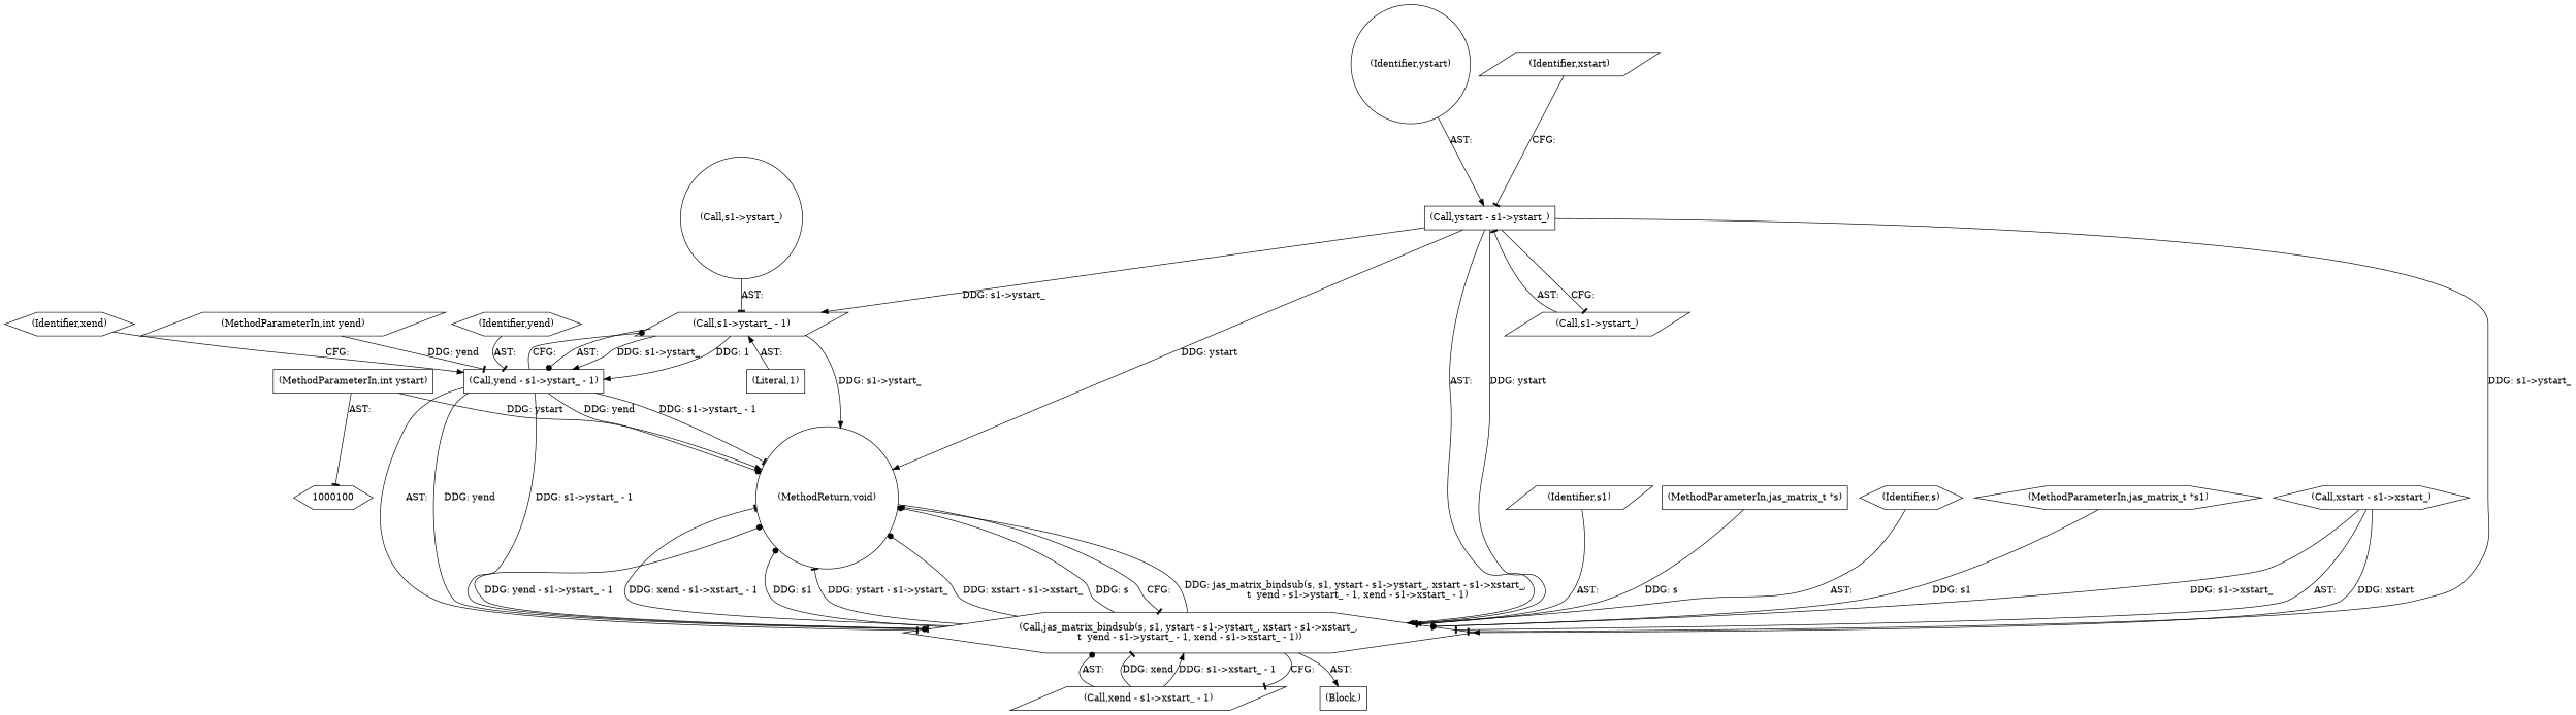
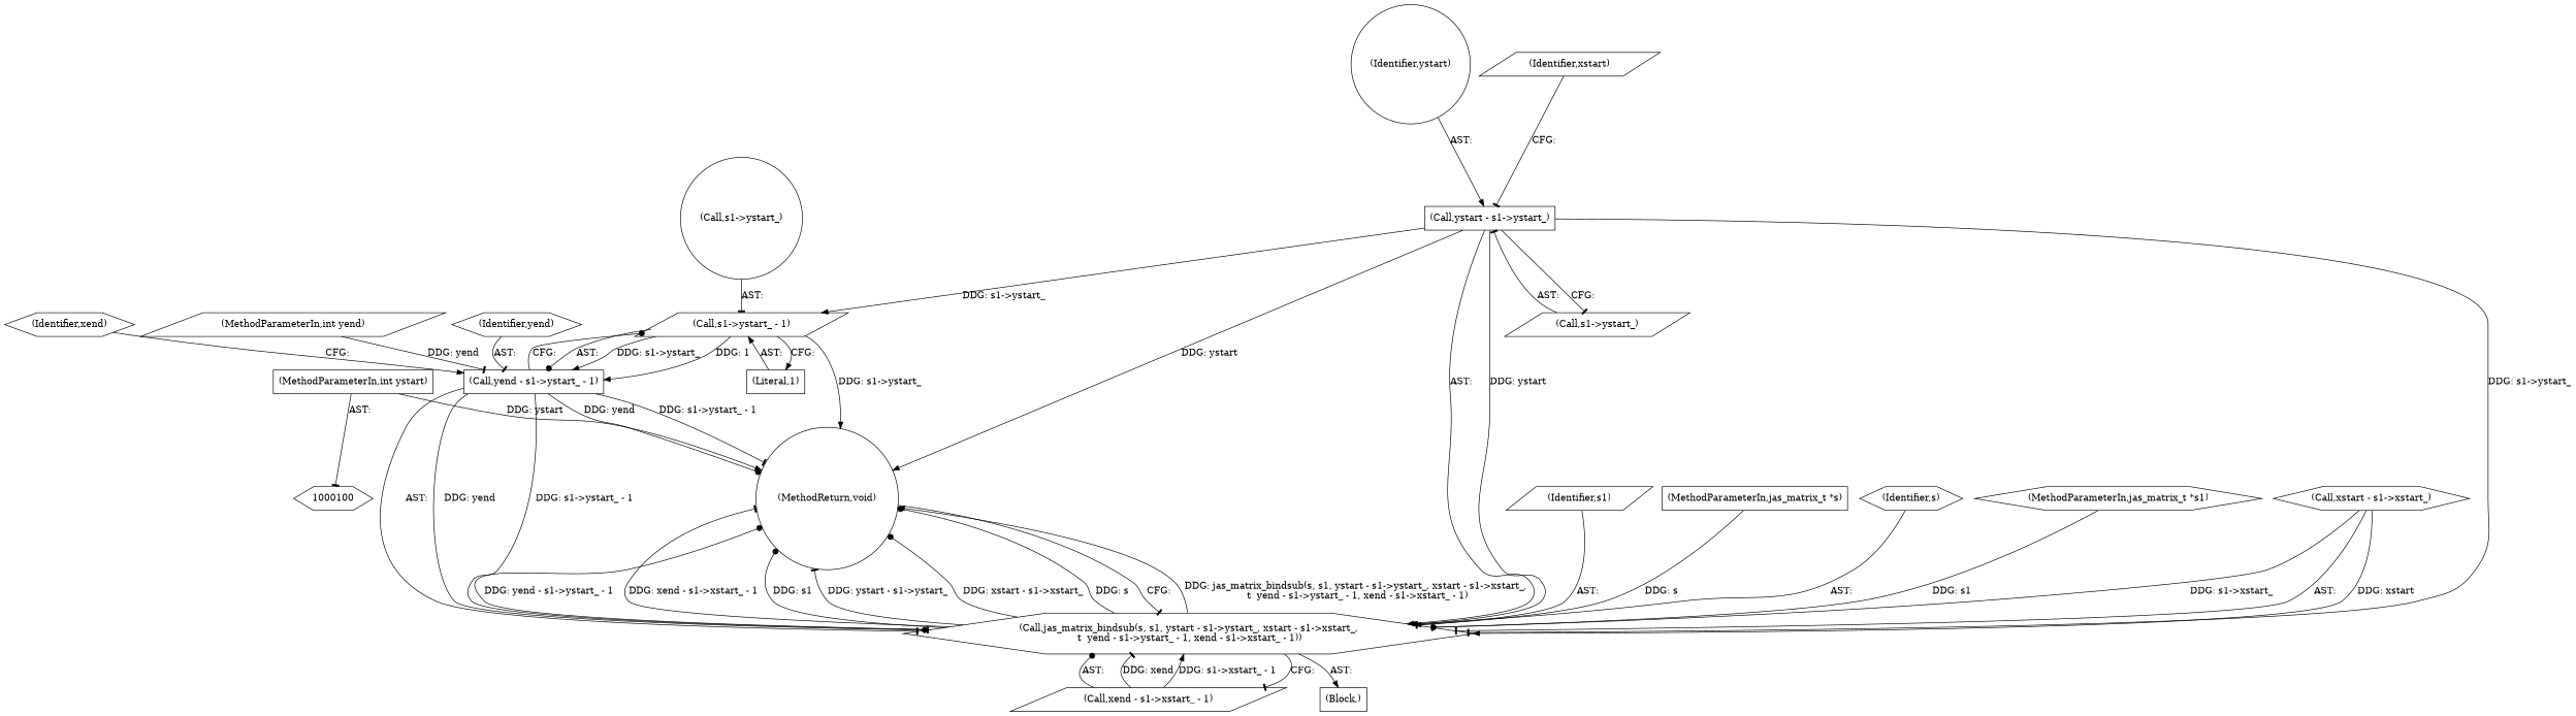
  digraph {
    node [shape=hexagon]
    edge [arrowhead=tee]
    n1 [label="(MethodParameterIn,int ystart)" shape=box]
    n2 [label="(MethodReturn,void)" shape=circle]
    1000100
    n4 [label="(Call,ystart - s1->ystart_)" shape=box]
    n5 [label="(Call,jas_matrix_bindsub(s, s1, ystart - s1->ystart_, xstart - s1->xstart_,\n \t  yend - s1->ystart_ - 1, xend - s1->xstart_ - 1))"]
    n6 [label="(Call,s1->ystart_ - 1)" shape=parallelogram]
    n7 [label="(Call,s1->ystart_)" shape=parallelogram]
    n8 [label="(Call,xend - s1->xstart_ - 1)" shape=parallelogram]
    n9 [label="(Block,)" shape=box]
    n10 [label="(Call,yend - s1->ystart_ - 1)" shape=box]
    n11 [label="(Literal,1)" shape=box]
    n12 [label="(Identifier,s1)" shape=parallelogram]
    n13 [label="(MethodParameterIn,jas_matrix_t *s)" shape=box]
    n14 [label="(Identifier,s)"]
    n15 [label="(Identifier,ystart)" shape=circle]
    n16 [label="(Identifier,xend)"]
    n17 [label="(MethodParameterIn,int yend)" shape=parallelogram]
    n18 [label="(Call,s1->ystart_)" shape=circle]
    n19 [label="(Identifier,yend)"]
    n20 [label="(MethodParameterIn,jas_matrix_t *s1)"]
    n21 [label="(Call,xstart - s1->xstart_)"]
    n22 [label="(Identifier,xstart)" shape=parallelogram]
    n1 -> n2 [arrowhead=normal label="DDG: ystart"]
    n1 -> 1000100 [label="AST: "]
    n2 -> n5 [label="CFG: "]
    n4 -> n2 [arrowhead=normal label="DDG: ystart"]
    n4 -> n5 [arrowhead=normal label="AST: "]
    n4 -> n5 [arrowhead=normal label="DDG: ystart"]
    n4 -> n5 [label="DDG: s1->ystart_"]
    n4 -> n6 [arrowhead=normal label="DDG: s1->ystart_"]
    n4 -> n7 [label="CFG: "]
    n5 -> n2 [arrowhead=normal label="DDG: jas_matrix_bindsub(s, s1, ystart - s1->ystart_, xstart - s1->xstart_,\n \t  yend - s1->ystart_ - 1, xend - s1->xstart_ - 1)"]
    n5 -> n2 [arrowhead=dot label="DDG: yend - s1->ystart_ - 1"]
    n5 -> n2 [label="DDG: xend - s1->xstart_ - 1"]
    n5 -> n2 [arrowhead=dot label="DDG: s1"]
    n5 -> n2 [label="DDG: ystart - s1->ystart_"]
    n5 -> n2 [arrowhead=dot label="DDG: xstart - s1->xstart_"]
    n5 -> n2 [arrowhead=dot label="DDG: s"]
    n5 -> n8 [label="CFG: "]
    n5 -> n9 [arrowhead=normal label="AST: "]
    n6 -> n2 [arrowhead=normal label="DDG: s1->ystart_"]
    n6 -> n10 [arrowhead=dot label="AST: "]
    n6 -> n10 [arrowhead=normal label="DDG: s1->ystart_"]
    n6 -> n10 [arrowhead=normal label="DDG: 1"]
+   n6 -> n11 [arrowhead=normal label="CFG: "]
    n7 -> n4 [label="AST: "]
    n8 -> n5 [arrowhead=dot label="AST: "]
    n8 -> n5 [label="DDG: xend"]
    n8 -> n5 [arrowhead=normal label="DDG: s1->xstart_ - 1"]
    n10 -> n2 [label="DDG: s1->ystart_ - 1"]
    n10 -> n2 [arrowhead=dot label="DDG: yend"]
    n10 -> n5 [label="AST: "]
    n10 -> n5 [arrowhead=dot label="DDG: yend"]
    n10 -> n5 [label="DDG: s1->ystart_ - 1"]
    n10 -> n6 [arrowhead=dot label="CFG: "]
    n11 -> n6 [arrowhead=normal label="AST: "]
    n12 -> n5 [label="AST: "]
    n13 -> n5 [arrowhead=normal label="DDG: s"]
    n14 -> n5 [arrowhead=normal label="AST: "]
    n15 -> n4 [arrowhead=normal label="AST: "]
    n16 -> n10 [arrowhead=normal label="CFG: "]
    n17 -> n10 [label="DDG: yend"]
    n18 -> n6 [label="AST: "]
    n19 -> n10 [label="AST: "]
    n20 -> n5 [arrowhead=dot label="DDG: s1"]
    n21 -> n5 [label="AST: "]
    n21 -> n5 [arrowhead=normal label="DDG: xstart"]
    n21 -> n5 [label="DDG: s1->xstart_"]
    n22 -> n4 [label="CFG: "]
  }
